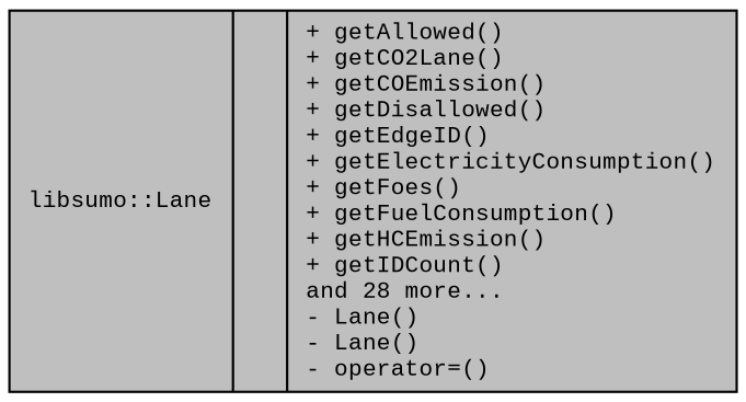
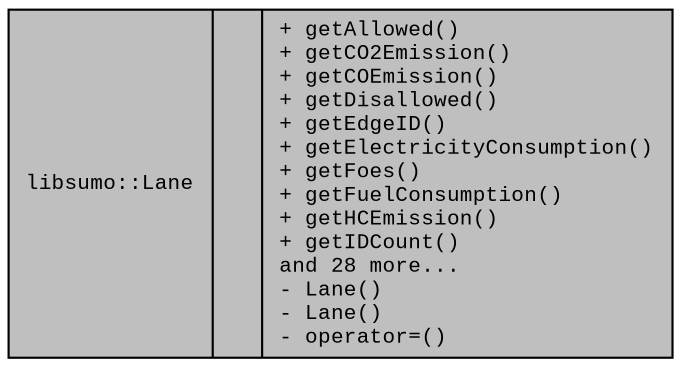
  digraph {
    rankdir=LR
    fontname="Liberation Mono"
-   n1 [color=black fillcolor=grey75 fontcolor=black fontname="Liberation Mono" fontsize=10 height=0.2 label="{libsumo::Lane\n||+ getAllowed()\l+ getCO2Lane()\l+ getCOEmission()\l+ getDisallowed()\l+ getEdgeID()\l+ getElectricityConsumption()\l+ getFoes()\l+ getFuelConsumption()\l+ getHCEmission()\l+ getIDCount()\land 28 more...\l- Lane()\l- Lane()\l- operator=()\l}" shape=record style=filled width=0.4]
+   n1 [color=black fillcolor=grey75 fontcolor=black fontname="Liberation Mono" fontsize=10 height=0.2 label="{libsumo::Lane\n||+ getAllowed()\l+ getCO2Emission()\l+ getCOEmission()\l+ getDisallowed()\l+ getEdgeID()\l+ getElectricityConsumption()\l+ getFoes()\l+ getFuelConsumption()\l+ getHCEmission()\l+ getIDCount()\land 28 more...\l- Lane()\l- Lane()\l- operator=()\l}" shape=record style=filled width=0.4]
  }
